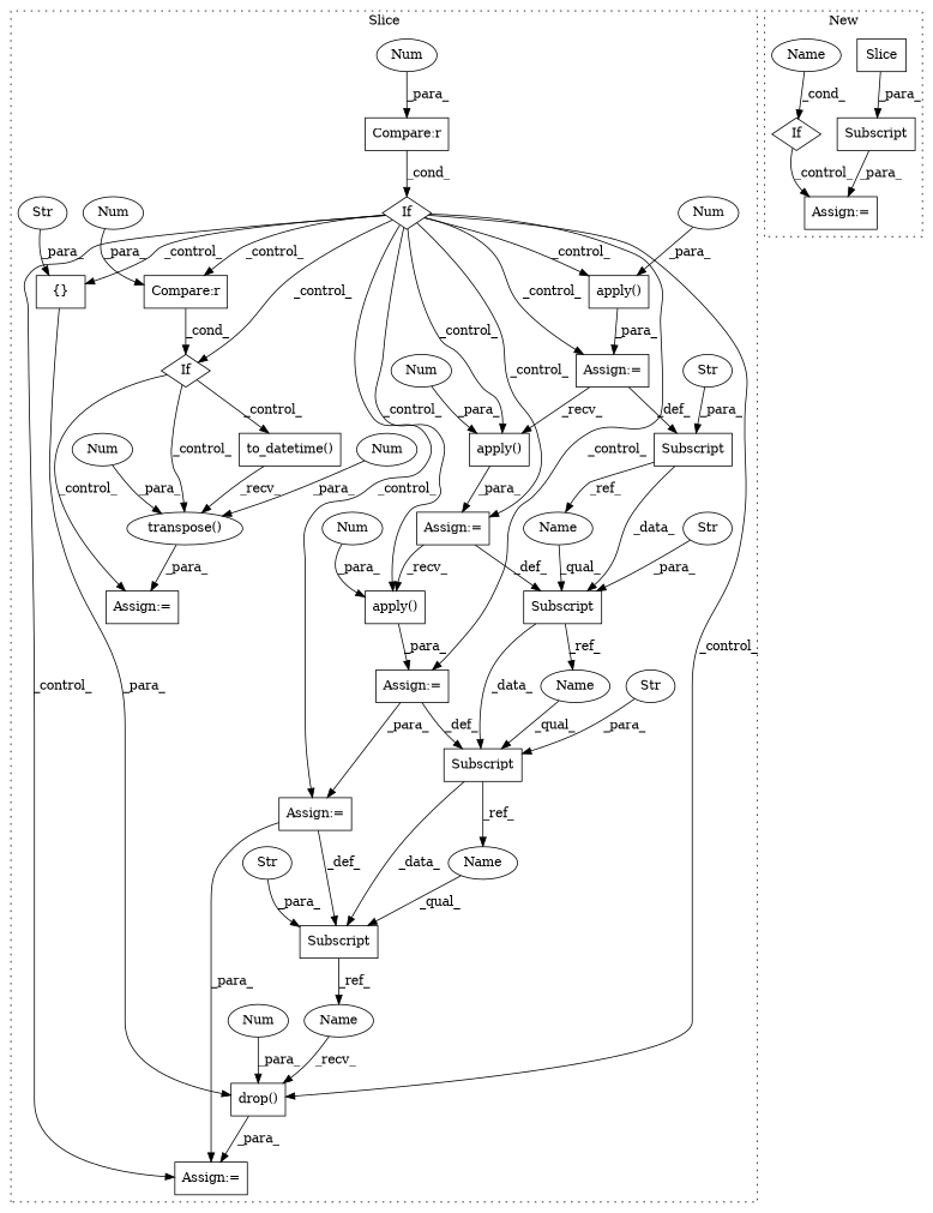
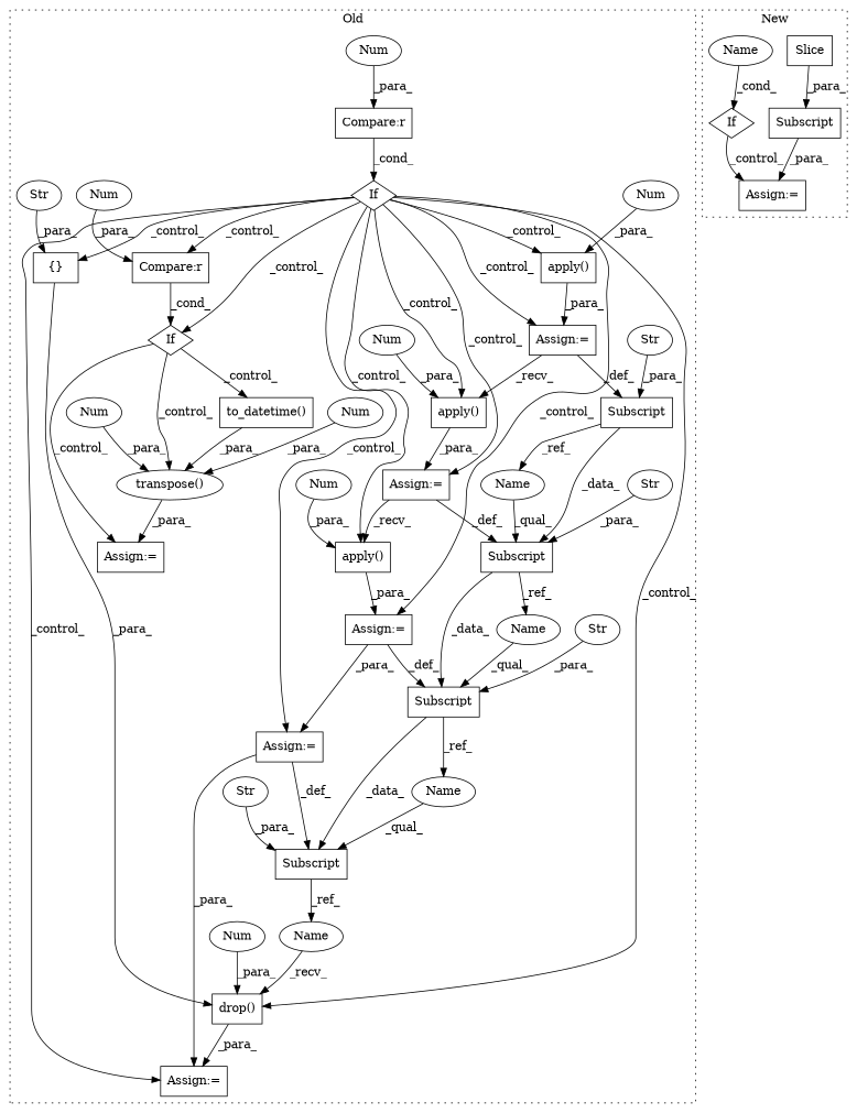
  digraph {
    node [a=76 l=3 s=9628 shape=box]
    n1 [a=75 l="14,1" label="drop()" s="9582,9606"]
    n2 [a=68 label="Assign:=" s=9579]
    n3 [a=59 l="1,0" label="{}" s="9596,9603"]
    n4 [a=66 l=6 label=Str s=9597 shape=ellipse]
    n5 [a=96 label=If s=9233 shape=diamond]
    n6 [a=40 l=15 label="Compare:r"]
    n7 [a=96 l=0 label=If shape=diamond]
    n8 [a=40 l=15 label="Compare:r" s=9236]
    n9 [a=63 l="16,0" label=Subscript s="9495,0"]
    n10 [a=66 l=6 label=Str s=9504 shape=ellipse]
    n11 [a=63 l="19,0" label=Subscript s="9413,0"]
    n12 [a=66 l=9 label=Str s=9422 shape=ellipse]
    n13 [a=63 l="15,0" label=Subscript s="9341,0"]
    n14 [a=66 l=5 label=Str s=9350 shape=ellipse]
    n15 [a=63 l="17,0" label=Subscript s="9265,0"]
    n16 [a=66 l=7 label=Str s=9274 shape=ellipse]
    n17 [a=75 l="21,1" label="transpose()" s="9766,9790" shape=ellipse]
    n18 [l=1 label=Num s=9642 shape=ellipse]
    n19 [l=1 label=Num s=9787 shape=ellipse]
    n20 [a=75 l="15,1" label="to_datetime()" s="9684,9722"]
    n21 [l=1 label=Num s=9605 shape=ellipse]
    n22 [l=1 label=Num s=9789 shape=ellipse]
    n23 [l=1 label=Num s=9250 shape=ellipse]
    n24 [a=68 label="Assign:=" s=9511]
    n25 [a=68 label="Assign:=" s=9763]
    n26 [a=68 label="Assign:=" s=9356]
    n27 [a=75 l="20,1" label="apply()" s="9285,9327"]
    n28 [l=1 label=Num s=9326 shape=ellipse]
    n29 [a=75 l="20,1" label="apply()" s="9435,9481"]
    n30 [l=1 label=Num s=9480 shape=ellipse]
    n31 [a=75 l="20,1" label="apply()" s="9359,9399"]
    n32 [l=1 label=Num s=9398 shape=ellipse]
    n33 [a=68 label="Assign:=" s=9432]
    n34 [a=68 label="Assign:=" s=9282]
    n35 [a=87 l=8 label=Name s=9413 shape=ellipse]
    n36 [a=87 l=8 label=Name s=9582 shape=ellipse]
    n37 [a=87 l=8 label=Name s=9341 shape=ellipse]
    n38 [a=87 l=8 label=Name s=9495 shape=ellipse]
    n39 [a=96 label=If s=8627 shape=diamond]
    n40 [a=68 label="Assign:=" s=8667]
    n41 [a=63 l="31,0" label=Subscript s="8670,0"]
    n42 [a=80 l=15 label=Slice s=8685]
    n43 [a=87 l=12 label=Name s=8630 shape=ellipse]
    subgraph cluster_1 {
-     label=Slice
+     label=Old
      style=dotted
      n1
      n2
      n3
      n4
      n5
      n6
      n7
      n8
      n9
      n10
      n11
      n12
      n13
      n14
      n15
      n16
      n17
      n18
      n19
      n20
      n21
      n22
      n23
      n24
      n25
      n26
      n27
      n28
      n29
      n30
      n31
      n32
      n33
      n34
      n35
      n36
      n37
      n38
    }
    subgraph cluster_2 {
      label=New
      style=dotted
      n39
      n40
      n41
      n42
      n43
    }
    n1 -> n2 [label=_para_]
    n3 -> n1 [label=_para_]
    n4 -> n3 [label=_para_]
    n5 -> n1 [label=_control_]
    n5 -> n2 [label=_control_]
    n5 -> n3 [label=_control_]
    n5 -> n6 [label=_control_]
    n5 -> n7 [label=_control_]
    n5 -> n24 [label=_control_]
    n5 -> n26 [label=_control_]
    n5 -> n27 [label=_control_]
    n5 -> n29 [label=_control_]
    n5 -> n31 [label=_control_]
    n5 -> n33 [label=_control_]
    n5 -> n34 [label=_control_]
    n6 -> n7 [label=_cond_]
    n7 -> n17 [label=_control_]
    n7 -> n20 [label=_control_]
    n7 -> n25 [label=_control_]
    n8 -> n5 [label=_cond_]
    n9 -> n36 [label=_ref_]
    n10 -> n9 [label=_para_]
    n11 -> n9 [label=_data_]
    n11 -> n38 [label=_ref_]
    n12 -> n11 [label=_para_]
    n13 -> n11 [label=_data_]
    n13 -> n35 [label=_ref_]
    n14 -> n13 [label=_para_]
    n15 -> n13 [label=_data_]
    n15 -> n37 [label=_ref_]
    n16 -> n15 [label=_para_]
    n17 -> n25 [label=_para_]
    n18 -> n6 [label=_para_]
    n19 -> n17 [label=_para_]
-   n20 -> n17 [label=_recv_]
+   n20 -> n17 [label=_para_]
    n21 -> n1 [label=_para_]
    n22 -> n17 [label=_para_]
    n23 -> n8 [label=_para_]
    n24 -> n2 [label=_para_]
    n24 -> n9 [label=_def_]
    n26 -> n13 [label=_def_]
    n26 -> n29 [label=_recv_]
    n27 -> n34 [label=_para_]
    n28 -> n27 [label=_para_]
    n29 -> n33 [label=_para_]
    n30 -> n29 [label=_para_]
    n31 -> n26 [label=_para_]
    n32 -> n31 [label=_para_]
    n33 -> n11 [label=_def_]
    n33 -> n24 [label=_para_]
    n34 -> n15 [label=_def_]
    n34 -> n31 [label=_recv_]
    n35 -> n11 [label=_qual_]
    n36 -> n1 [label=_recv_]
    n37 -> n13 [label=_qual_]
    n38 -> n9 [label=_qual_]
    n39 -> n40 [label=_control_]
    n41 -> n40 [label=_para_]
    n42 -> n41 [label=_para_]
    n43 -> n39 [label=_cond_]
  }
